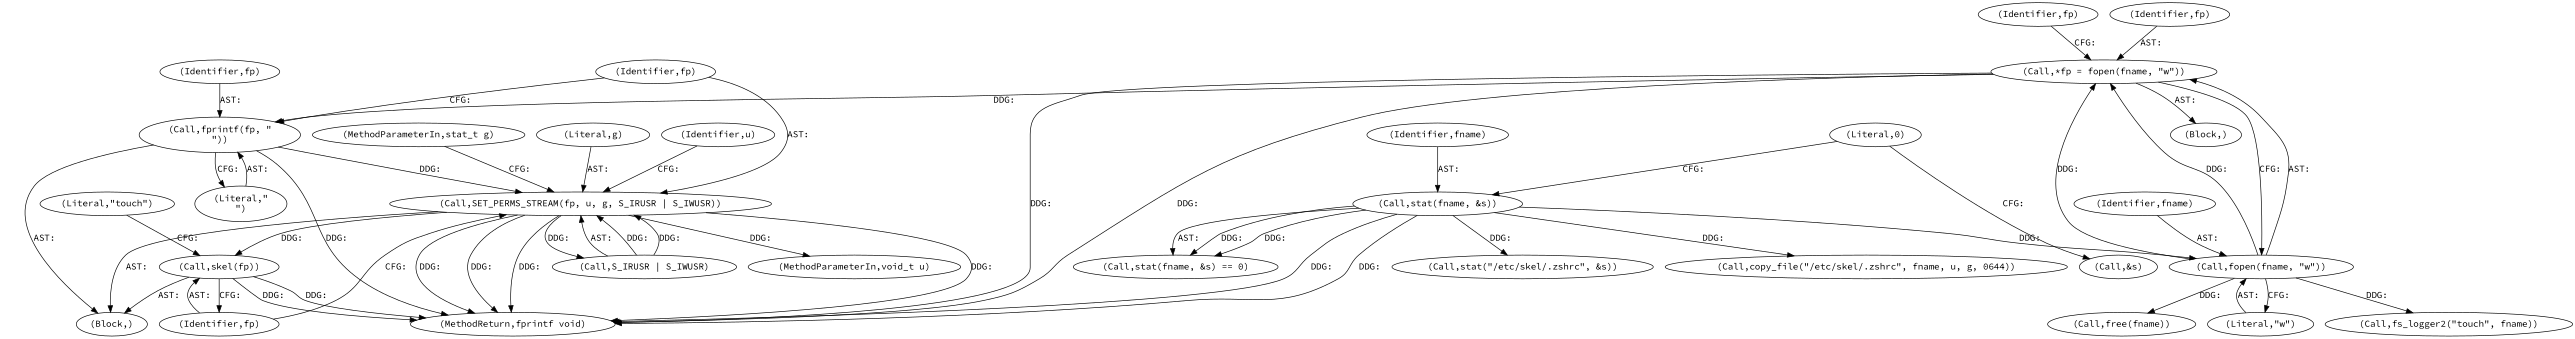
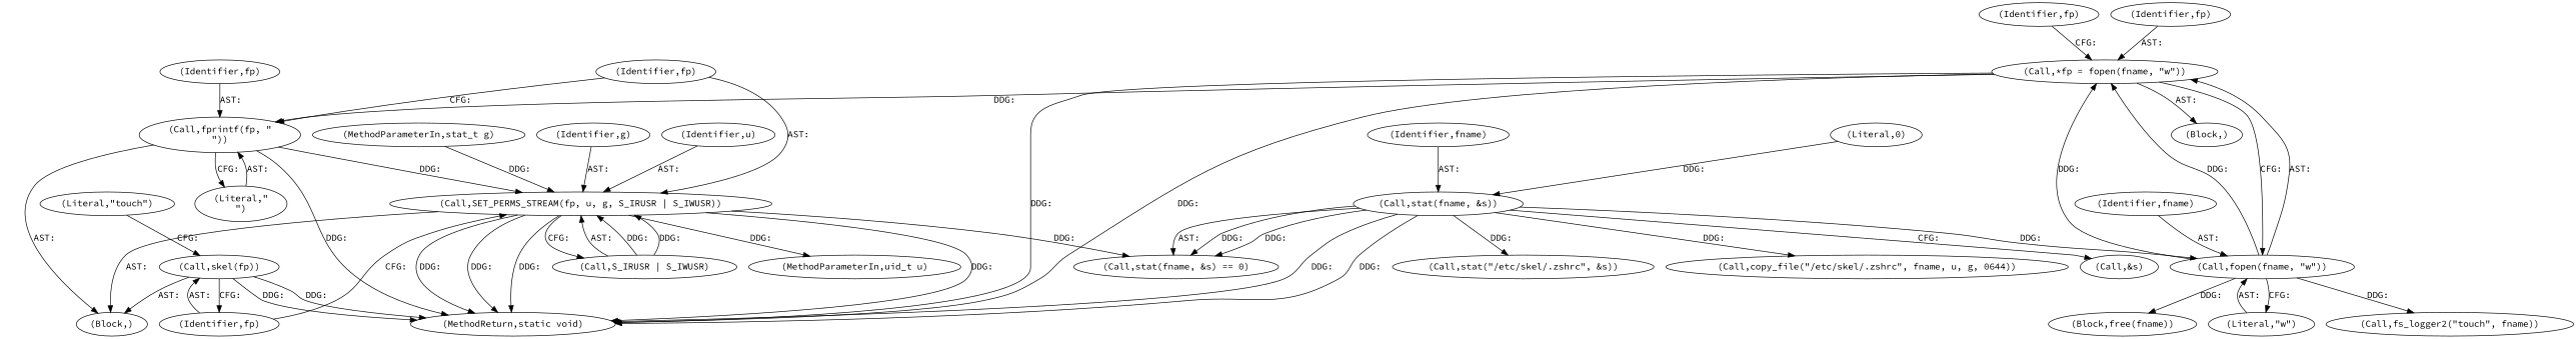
  digraph {
    fontname="Source Code Pro"
    node [fontname="Source Code Pro"]
    edge [fontname="Source Code Pro"]
    n1 [label="(Call,fprintf(fp, \"\n\"))"]
    n2 [label="(Call,SET_PERMS_STREAM(fp, u, g, S_IRUSR | S_IWUSR))"]
    n3 [label="(Literal,\"\n\")"]
    n4 [label="(Block,)"]
-   n5 [label="(MethodReturn,fprintf void)"]
+   n5 [label="(MethodReturn,static void)"]
    n6 [label="(Call,skel(fp))"]
    n7 [label="(Call,S_IRUSR | S_IWUSR)"]
-   n8 [label="(MethodParameterIn,void_t u)"]
+   n8 [label="(MethodParameterIn,uid_t u)"]
    n9 [label="(Call,*fp = fopen(fname, \"w\"))"]
    n10 [label="(Call,fopen(fname, \"w\"))"]
    n11 [label="(Block,)"]
    n12 [label="(Literal,\"w\")"]
    n13 [label="(Call,fs_logger2(\"touch\", fname))"]
-   n14 [label="(Call,free(fname))"]
+   n14 [label="(Block,free(fname))"]
    n15 [label="(Call,stat(fname, &s))"]
    n16 [label="(Call,stat(fname, &s) == 0)"]
    n17 [label="(Call,&s)"]
    n18 [label="(Call,stat(\"/etc/skel/.zshrc\", &s))"]
    n19 [label="(Call,copy_file(\"/etc/skel/.zshrc\", fname, u, g, 0644))"]
    n20 [label="(Identifier,fp)"]
    n21 [label="(Identifier,fp)"]
    n22 [label="(MethodParameterIn,stat_t g)"]
    n23 [label="(Identifier,fname)"]
    n24 [label="(Identifier,fp)"]
    n25 [label="(Literal,\"touch\")"]
    n26 [label="(Identifier,fp)"]
-   n27 [label="(Literal,g)"]
+   n27 [label="(Identifier,g)"]
    n28 [label="(Literal,0)"]
    n29 [label="(Identifier,fname)"]
    n30 [label="(Identifier,u)"]
    n31 [label="(Identifier,fp)"]
    n1 -> n2 [label="DDG: "]
    n1 -> n3 [label="CFG: "]
    n1 -> n4 [label="AST: "]
    n1 -> n5 [label="DDG: "]
    n2 -> n4 [label="AST: "]
    n2 -> n5 [label="DDG: "]
    n2 -> n5 [label="DDG: "]
    n2 -> n5 [label="DDG: "]
    n2 -> n5 [label="DDG: "]
-   n2 -> n6 [label="DDG: "]
-   n2 -> n7 [label="DDG: "]
+   n2 -> n16 [label="DDG: "]
+   n2 -> n7 [label="CFG: "]
    n2 -> n8 [label="DDG: "]
    n3 -> n1 [label="AST: "]
    n6 -> n4 [label="AST: "]
    n6 -> n5 [label="DDG: "]
    n6 -> n5 [label="DDG: "]
    n6 -> n20 [label="CFG: "]
    n7 -> n2 [label="AST: "]
    n7 -> n2 [label="DDG: "]
    n7 -> n2 [label="DDG: "]
    n9 -> n1 [label="DDG: "]
    n9 -> n5 [label="DDG: "]
    n9 -> n5 [label="DDG: "]
    n9 -> n10 [label="CFG: "]
    n9 -> n11 [label="AST: "]
    n10 -> n9 [label="AST: "]
    n10 -> n9 [label="DDG: "]
    n10 -> n9 [label="DDG: "]
    n10 -> n12 [label="CFG: "]
    n10 -> n13 [label="DDG: "]
    n10 -> n14 [label="DDG: "]
    n12 -> n10 [label="AST: "]
    n15 -> n5 [label="DDG: "]
    n15 -> n5 [label="DDG: "]
    n15 -> n10 [label="DDG: "]
    n15 -> n16 [label="AST: "]
    n15 -> n16 [label="DDG: "]
    n15 -> n16 [label="DDG: "]
-   n28 -> n17 [label="CFG: "]
+   n15 -> n17 [label="CFG: "]
    n15 -> n18 [label="DDG: "]
    n15 -> n19 [label="DDG: "]
    n20 -> n2 [label="CFG: "]
    n20 -> n6 [label="AST: "]
    n21 -> n1 [label="CFG: "]
    n21 -> n2 [label="AST: "]
-   n22 -> n2 [label="CFG: "]
+   n22 -> n2 [label="DDG: "]
    n23 -> n15 [label="AST: "]
    n24 -> n9 [label="CFG: "]
    n25 -> n6 [label="CFG: "]
    n26 -> n9 [label="AST: "]
    n27 -> n2 [label="AST: "]
-   n28 -> n15 [label="CFG: "]
+   n28 -> n15 [label="DDG: "]
    n29 -> n10 [label="AST: "]
-   n30 -> n2 [label="CFG: "]
+   n30 -> n2 [label="AST: "]
    n31 -> n1 [label="AST: "]
  }
